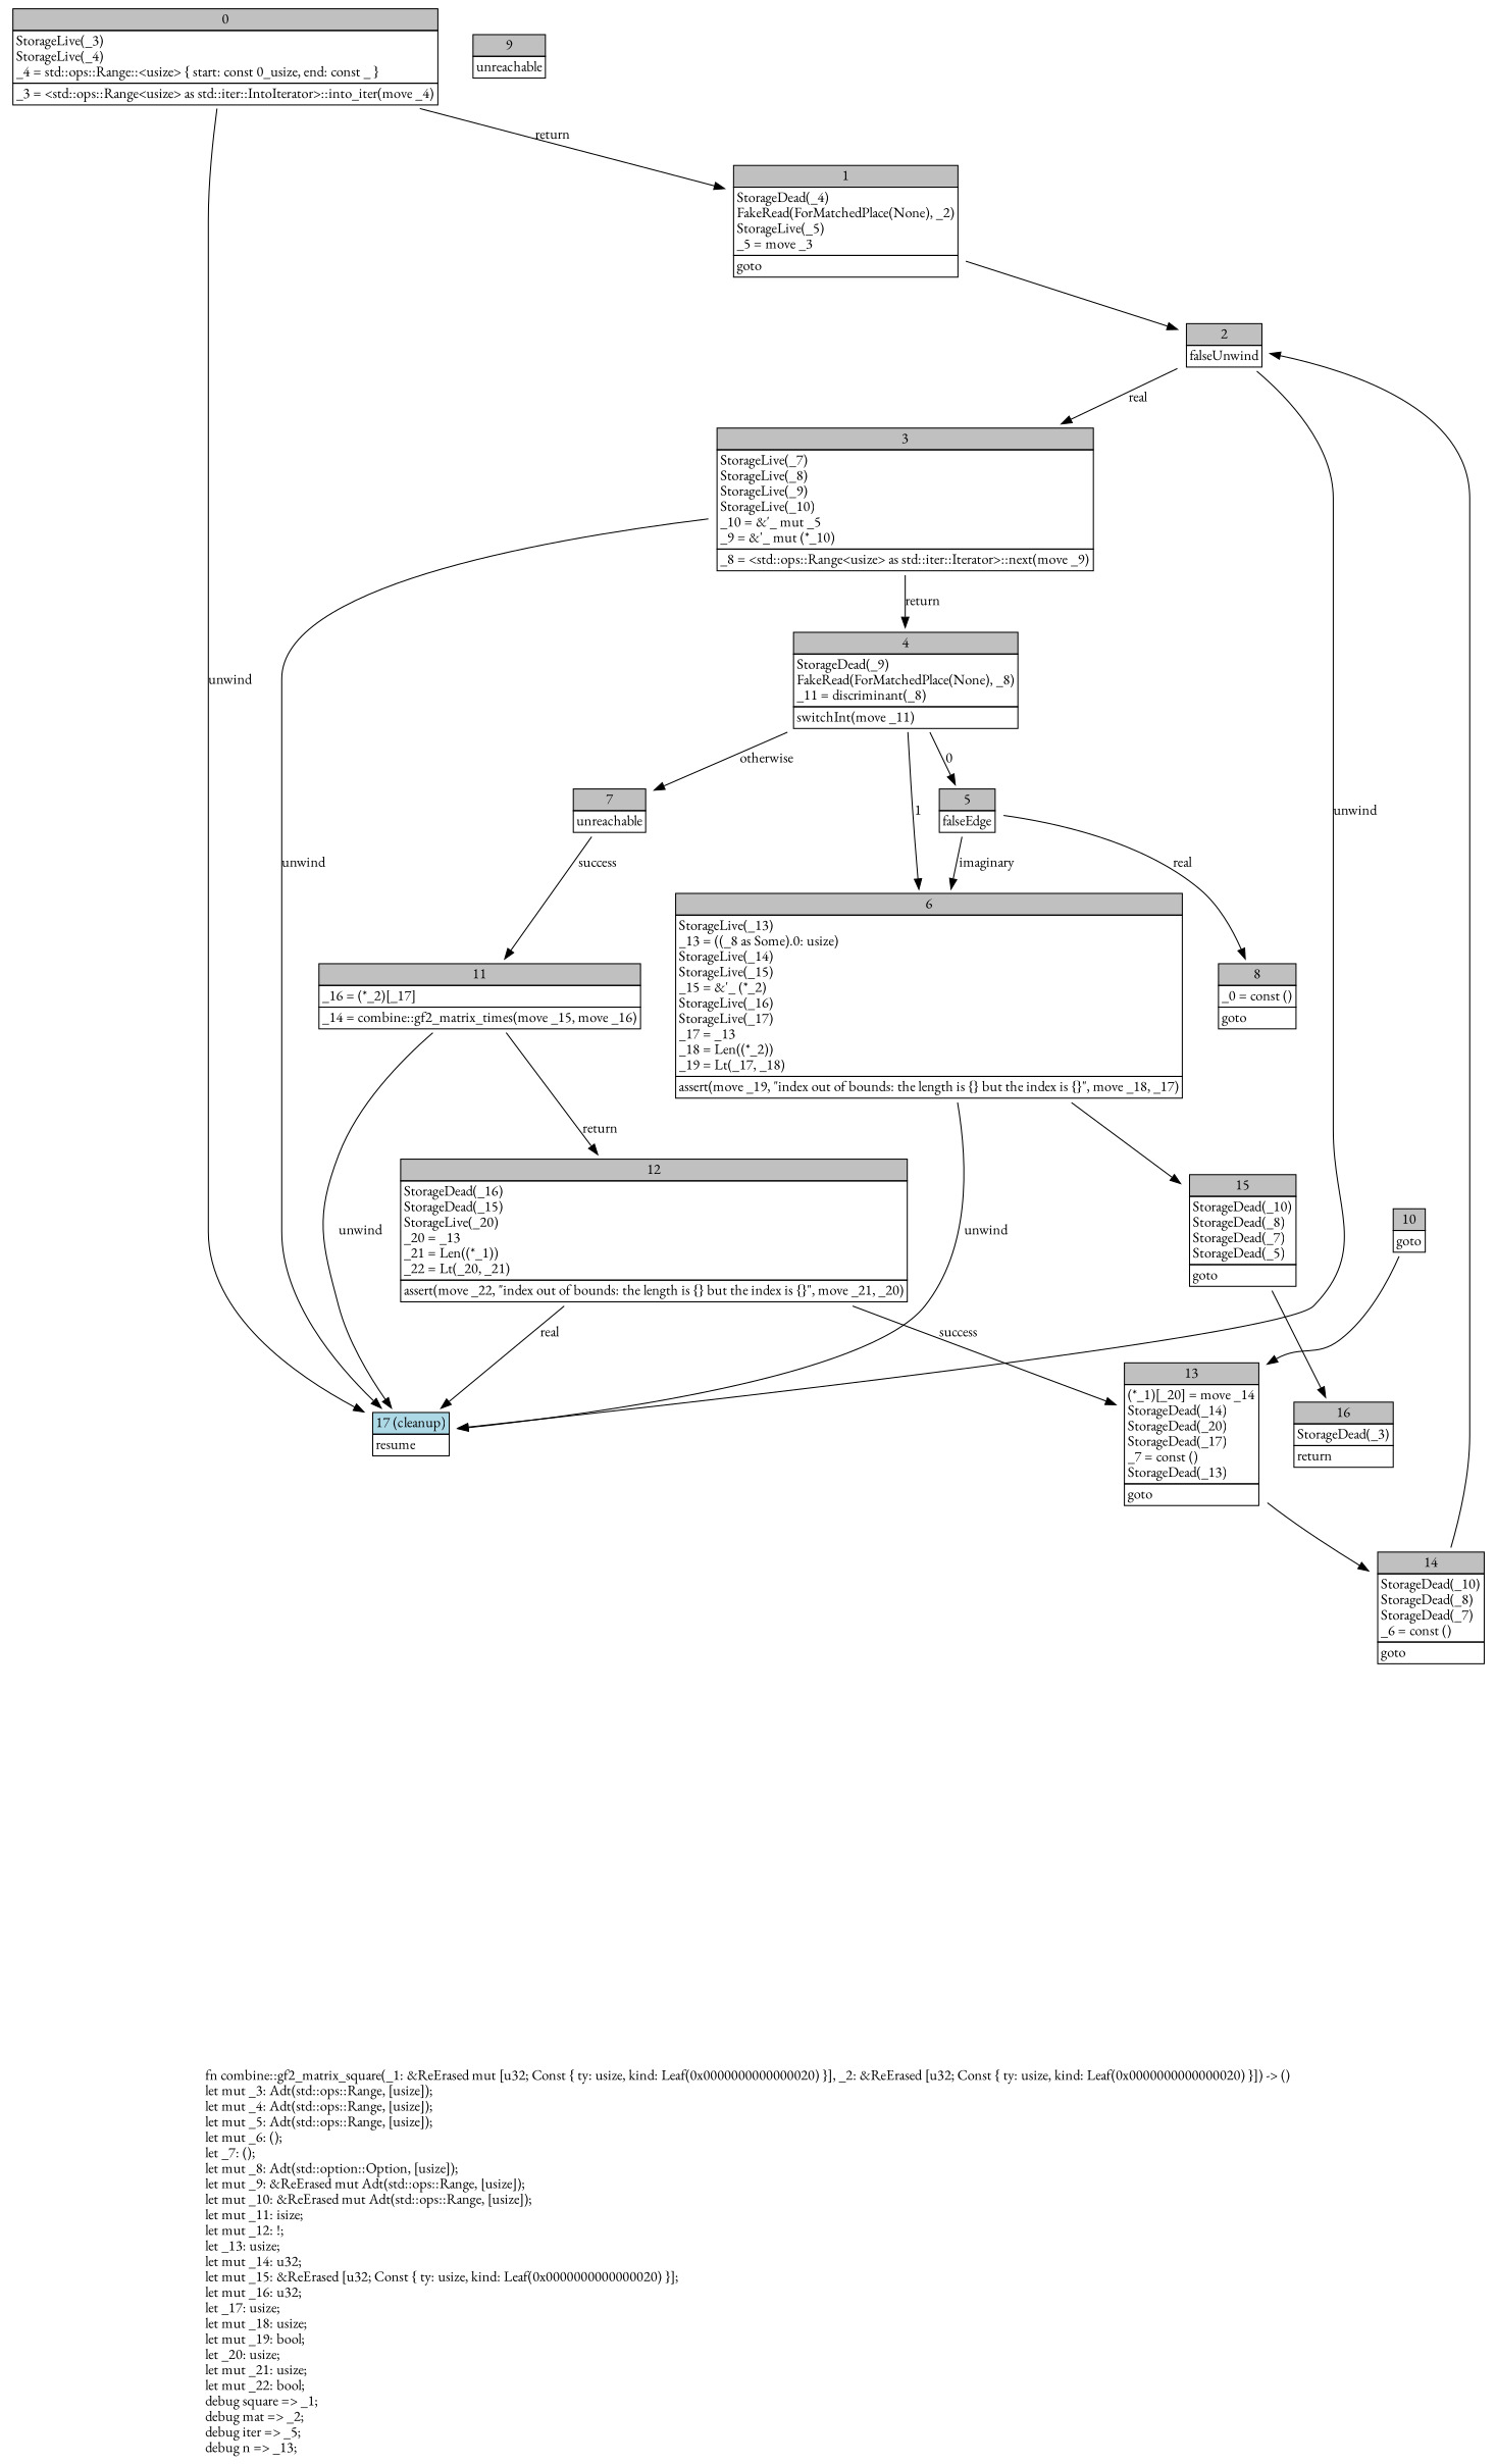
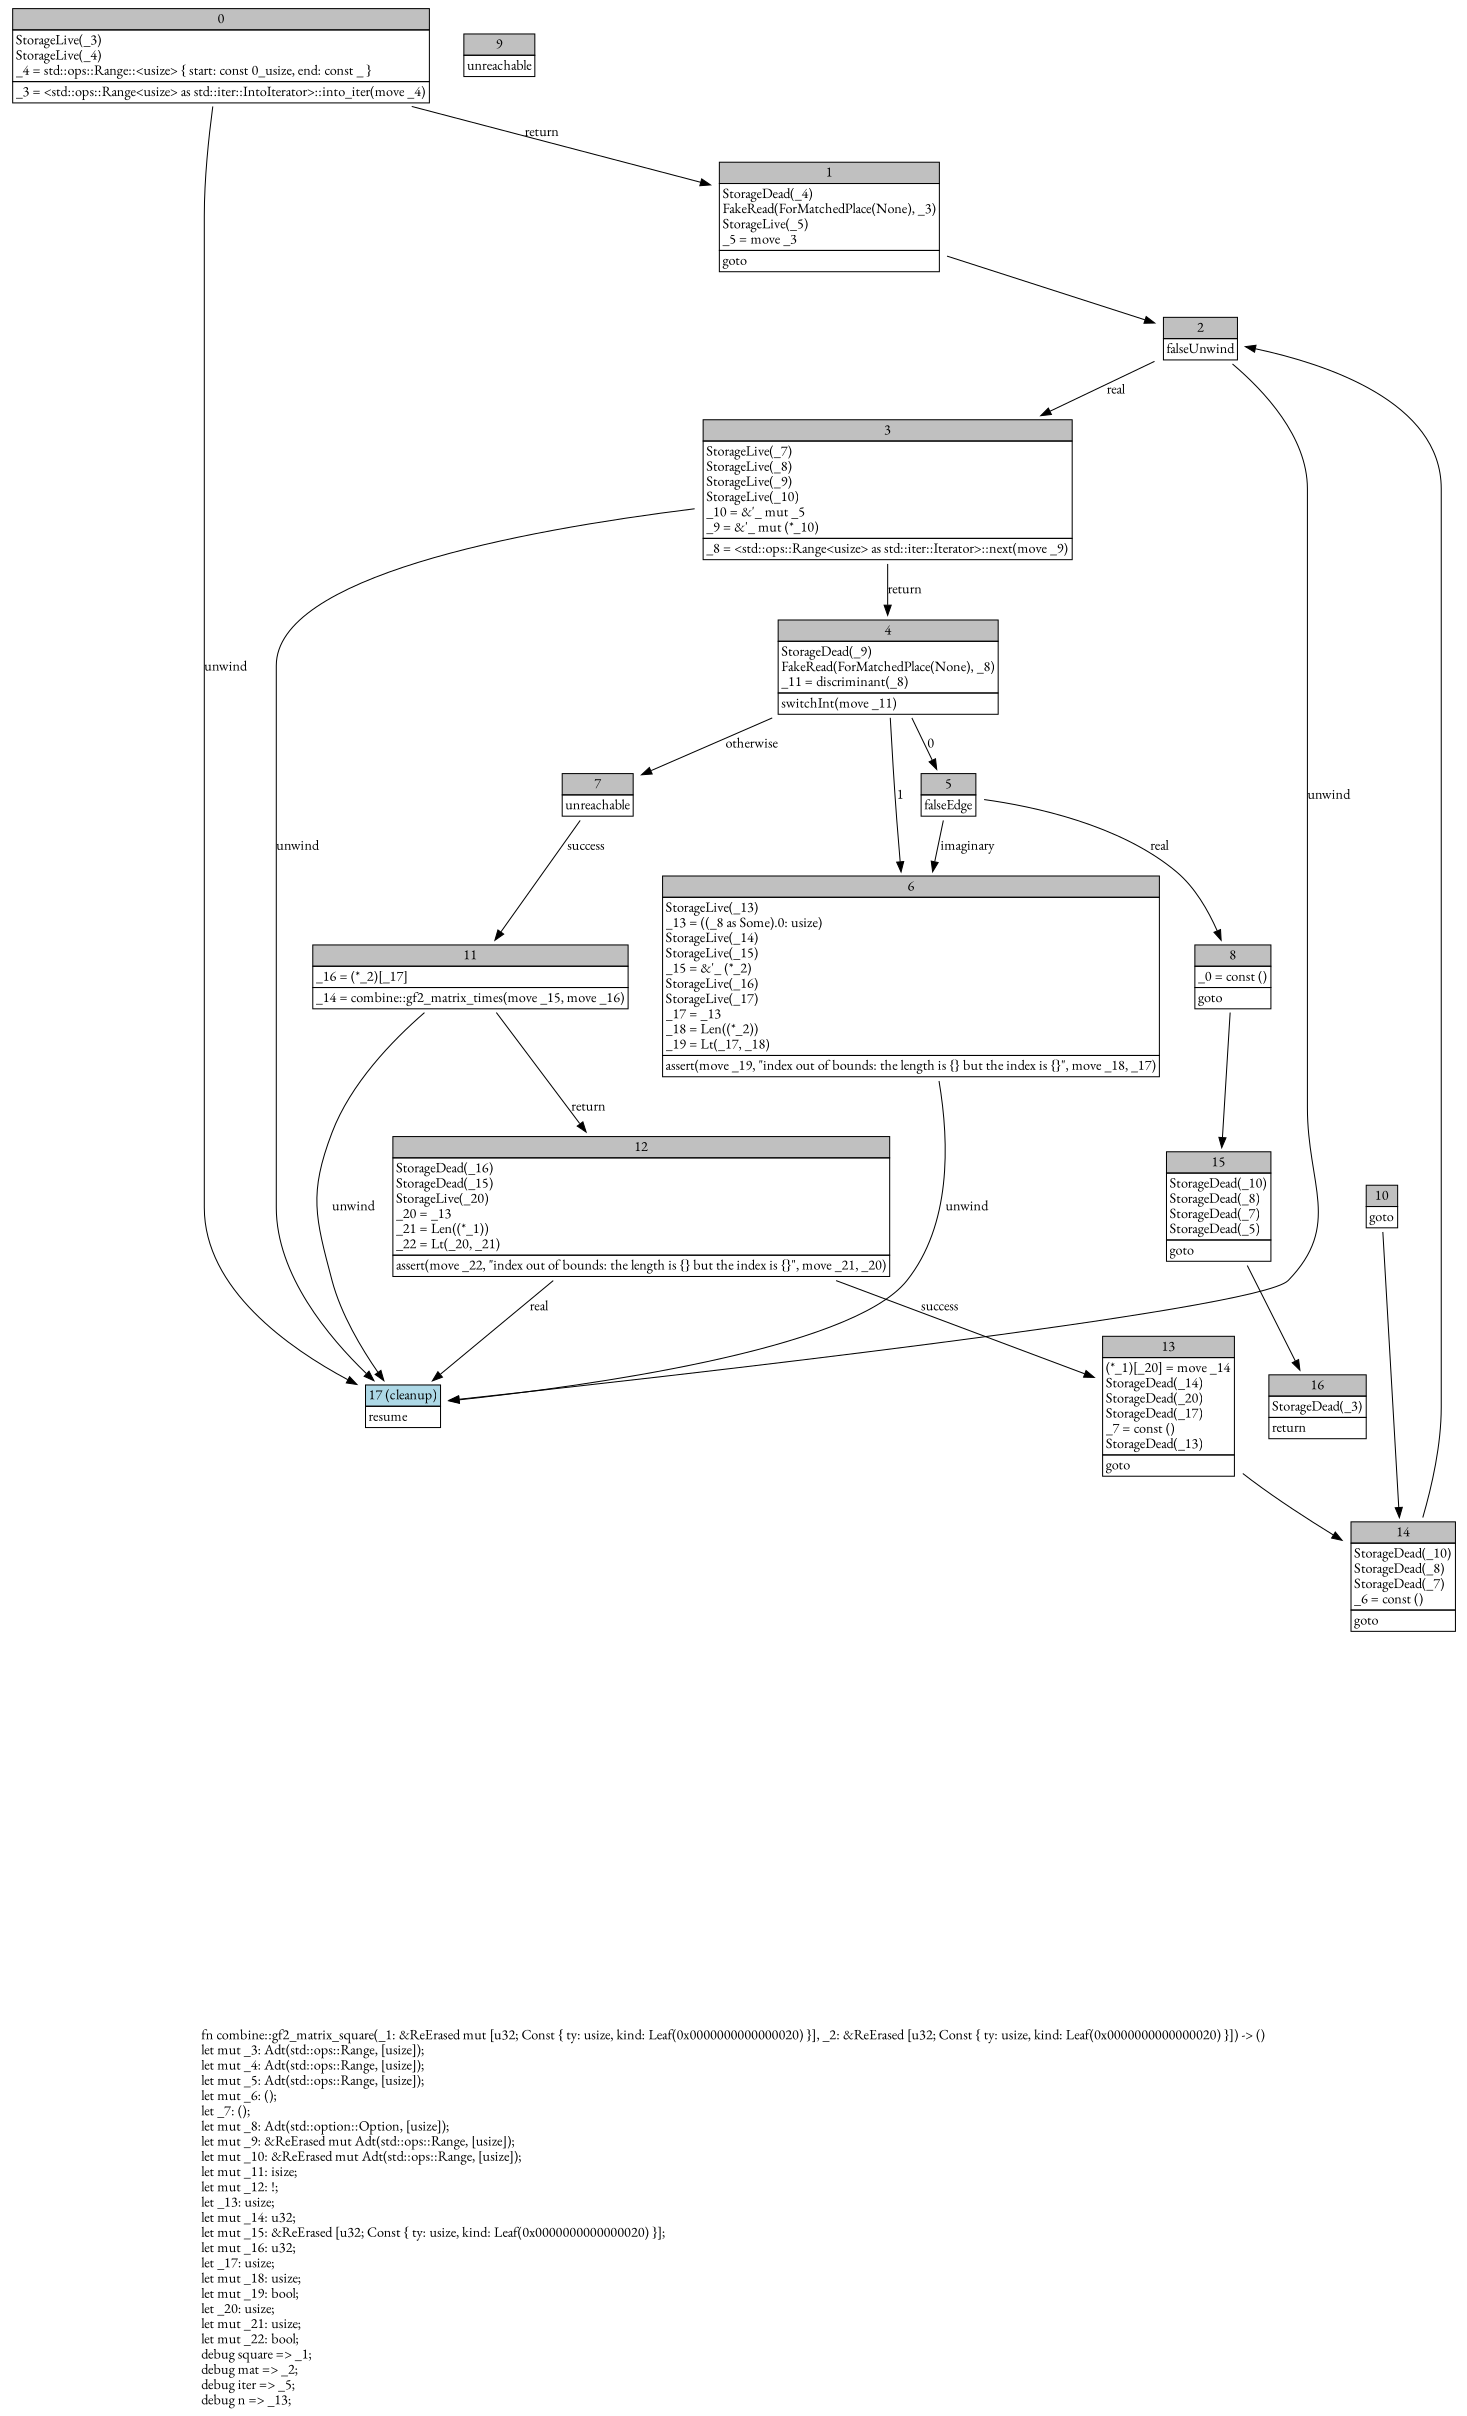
  digraph {
    fontname="EB Garamond"
    label=<fn combine::gf2_matrix_square(_1: &amp;ReErased mut [u32; Const { ty: usize, kind: Leaf(0x0000000000000020) }], _2: &amp;ReErased [u32; Const { ty: usize, kind: Leaf(0x0000000000000020) }]) -&gt; ()<br align="left"/>let mut _3: Adt(std::ops::Range, [usize]);<br align="left"/>let mut _4: Adt(std::ops::Range, [usize]);<br align="left"/>let mut _5: Adt(std::ops::Range, [usize]);<br align="left"/>let mut _6: ();<br align="left"/>let _7: ();<br align="left"/>let mut _8: Adt(std::option::Option, [usize]);<br align="left"/>let mut _9: &amp;ReErased mut Adt(std::ops::Range, [usize]);<br align="left"/>let mut _10: &amp;ReErased mut Adt(std::ops::Range, [usize]);<br align="left"/>let mut _11: isize;<br align="left"/>let mut _12: !;<br align="left"/>let _13: usize;<br align="left"/>let mut _14: u32;<br align="left"/>let mut _15: &amp;ReErased [u32; Const { ty: usize, kind: Leaf(0x0000000000000020) }];<br align="left"/>let mut _16: u32;<br align="left"/>let _17: usize;<br align="left"/>let mut _18: usize;<br align="left"/>let mut _19: bool;<br align="left"/>let _20: usize;<br align="left"/>let mut _21: usize;<br align="left"/>let mut _22: bool;<br align="left"/>debug square =&gt; _1;<br align="left"/>debug mat =&gt; _2;<br align="left"/>debug iter =&gt; _5;<br align="left"/>debug n =&gt; _13;<br align="left"/>>
    node [fontname="EB Garamond" shape=none]
    edge [fontname="EB Garamond"]
    n1 [label=<<table border="0" cellborder="1" cellspacing="0"><tr><td bgcolor="gray" align="center" colspan="1">0</td></tr><tr><td align="left" balign="left">StorageLive(_3)<br/>StorageLive(_4)<br/>_4 = std::ops::Range::&lt;usize&gt; { start: const 0_usize, end: const _ }<br/></td></tr><tr><td align="left">_3 = &lt;std::ops::Range&lt;usize&gt; as std::iter::IntoIterator&gt;::into_iter(move _4)</td></tr></table>>]
-   n2 [label=<<table border="0" cellborder="1" cellspacing="0"><tr><td bgcolor="gray" align="center" colspan="1">1</td></tr><tr><td align="left" balign="left">StorageDead(_4)<br/>FakeRead(ForMatchedPlace(None), _2)<br/>StorageLive(_5)<br/>_5 = move _3<br/></td></tr><tr><td align="left">goto</td></tr></table>>]
+   n2 [label=<<table border="0" cellborder="1" cellspacing="0"><tr><td bgcolor="gray" align="center" colspan="1">1</td></tr><tr><td align="left" balign="left">StorageDead(_4)<br/>FakeRead(ForMatchedPlace(None), _3)<br/>StorageLive(_5)<br/>_5 = move _3<br/></td></tr><tr><td align="left">goto</td></tr></table>>]
    n3 [label=<<table border="0" cellborder="1" cellspacing="0"><tr><td bgcolor="lightblue" align="center" colspan="1">17 (cleanup)</td></tr><tr><td align="left">resume</td></tr></table>>]
    n4 [label=<<table border="0" cellborder="1" cellspacing="0"><tr><td bgcolor="gray" align="center" colspan="1">2</td></tr><tr><td align="left">falseUnwind</td></tr></table>>]
    n5 [label=<<table border="0" cellborder="1" cellspacing="0"><tr><td bgcolor="gray" align="center" colspan="1">3</td></tr><tr><td align="left" balign="left">StorageLive(_7)<br/>StorageLive(_8)<br/>StorageLive(_9)<br/>StorageLive(_10)<br/>_10 = &amp;'_ mut _5<br/>_9 = &amp;'_ mut (*_10)<br/></td></tr><tr><td align="left">_8 = &lt;std::ops::Range&lt;usize&gt; as std::iter::Iterator&gt;::next(move _9)</td></tr></table>>]
    n6 [label=<<table border="0" cellborder="1" cellspacing="0"><tr><td bgcolor="gray" align="center" colspan="1">4</td></tr><tr><td align="left" balign="left">StorageDead(_9)<br/>FakeRead(ForMatchedPlace(None), _8)<br/>_11 = discriminant(_8)<br/></td></tr><tr><td align="left">switchInt(move _11)</td></tr></table>>]
    n7 [label=<<table border="0" cellborder="1" cellspacing="0"><tr><td bgcolor="gray" align="center" colspan="1">5</td></tr><tr><td align="left">falseEdge</td></tr></table>>]
    n8 [label=<<table border="0" cellborder="1" cellspacing="0"><tr><td bgcolor="gray" align="center" colspan="1">6</td></tr><tr><td align="left" balign="left">StorageLive(_13)<br/>_13 = ((_8 as Some).0: usize)<br/>StorageLive(_14)<br/>StorageLive(_15)<br/>_15 = &amp;'_ (*_2)<br/>StorageLive(_16)<br/>StorageLive(_17)<br/>_17 = _13<br/>_18 = Len((*_2))<br/>_19 = Lt(_17, _18)<br/></td></tr><tr><td align="left">assert(move _19, &quot;index out of bounds: the length is {} but the index is {}&quot;, move _18, _17)</td></tr></table>>]
    n9 [label=<<table border="0" cellborder="1" cellspacing="0"><tr><td bgcolor="gray" align="center" colspan="1">7</td></tr><tr><td align="left">unreachable</td></tr></table>>]
    n10 [label=<<table border="0" cellborder="1" cellspacing="0"><tr><td bgcolor="gray" align="center" colspan="1">8</td></tr><tr><td align="left" balign="left">_0 = const ()<br/></td></tr><tr><td align="left">goto</td></tr></table>>]
    n11 [label=<<table border="0" cellborder="1" cellspacing="0"><tr><td bgcolor="gray" align="center" colspan="1">11</td></tr><tr><td align="left" balign="left">_16 = (*_2)[_17]<br/></td></tr><tr><td align="left">_14 = combine::gf2_matrix_times(move _15, move _16)</td></tr></table>>]
    n12 [label=<<table border="0" cellborder="1" cellspacing="0"><tr><td bgcolor="gray" align="center" colspan="1">15</td></tr><tr><td align="left" balign="left">StorageDead(_10)<br/>StorageDead(_8)<br/>StorageDead(_7)<br/>StorageDead(_5)<br/></td></tr><tr><td align="left">goto</td></tr></table>>]
    n13 [label=<<table border="0" cellborder="1" cellspacing="0"><tr><td bgcolor="gray" align="center" colspan="1">12</td></tr><tr><td align="left" balign="left">StorageDead(_16)<br/>StorageDead(_15)<br/>StorageLive(_20)<br/>_20 = _13<br/>_21 = Len((*_1))<br/>_22 = Lt(_20, _21)<br/></td></tr><tr><td align="left">assert(move _22, &quot;index out of bounds: the length is {} but the index is {}&quot;, move _21, _20)</td></tr></table>>]
    n14 [label=<<table border="0" cellborder="1" cellspacing="0"><tr><td bgcolor="gray" align="center" colspan="1">16</td></tr><tr><td align="left" balign="left">StorageDead(_3)<br/></td></tr><tr><td align="left">return</td></tr></table>>]
    n15 [label=<<table border="0" cellborder="1" cellspacing="0"><tr><td bgcolor="gray" align="center" colspan="1">9</td></tr><tr><td align="left">unreachable</td></tr></table>>]
    n16 [label=<<table border="0" cellborder="1" cellspacing="0"><tr><td bgcolor="gray" align="center" colspan="1">10</td></tr><tr><td align="left">goto</td></tr></table>>]
    n17 [label=<<table border="0" cellborder="1" cellspacing="0"><tr><td bgcolor="gray" align="center" colspan="1">14</td></tr><tr><td align="left" balign="left">StorageDead(_10)<br/>StorageDead(_8)<br/>StorageDead(_7)<br/>_6 = const ()<br/></td></tr><tr><td align="left">goto</td></tr></table>>]
    n18 [label=<<table border="0" cellborder="1" cellspacing="0"><tr><td bgcolor="gray" align="center" colspan="1">13</td></tr><tr><td align="left" balign="left">(*_1)[_20] = move _14<br/>StorageDead(_14)<br/>StorageDead(_20)<br/>StorageDead(_17)<br/>_7 = const ()<br/>StorageDead(_13)<br/></td></tr><tr><td align="left">goto</td></tr></table>>]
    n1 -> n2 [label=return]
    n1 -> n3 [label=unwind]
    n2 -> n4
    n4 -> n3 [label=unwind]
    n4 -> n5 [label=real]
    n5 -> n3 [label=unwind]
    n5 -> n6 [label=return]
    n6 -> n7 [label=0]
    n6 -> n8 [label=1]
    n6 -> n9 [label=otherwise]
    n7 -> n8 [label=imaginary]
    n7 -> n10 [label=real]
    n8 -> n3 [label=unwind]
    n9 -> n11 [label=success]
-   n8 -> n12
+   n10 -> n12
    n11 -> n3 [label=unwind]
    n11 -> n13 [label=return]
    n12 -> n14
    n13 -> n3 [label=real]
    n13 -> n18 [label=success]
-   n16 -> n18
+   n16 -> n17
    n17 -> n4
    n18 -> n17
  }
